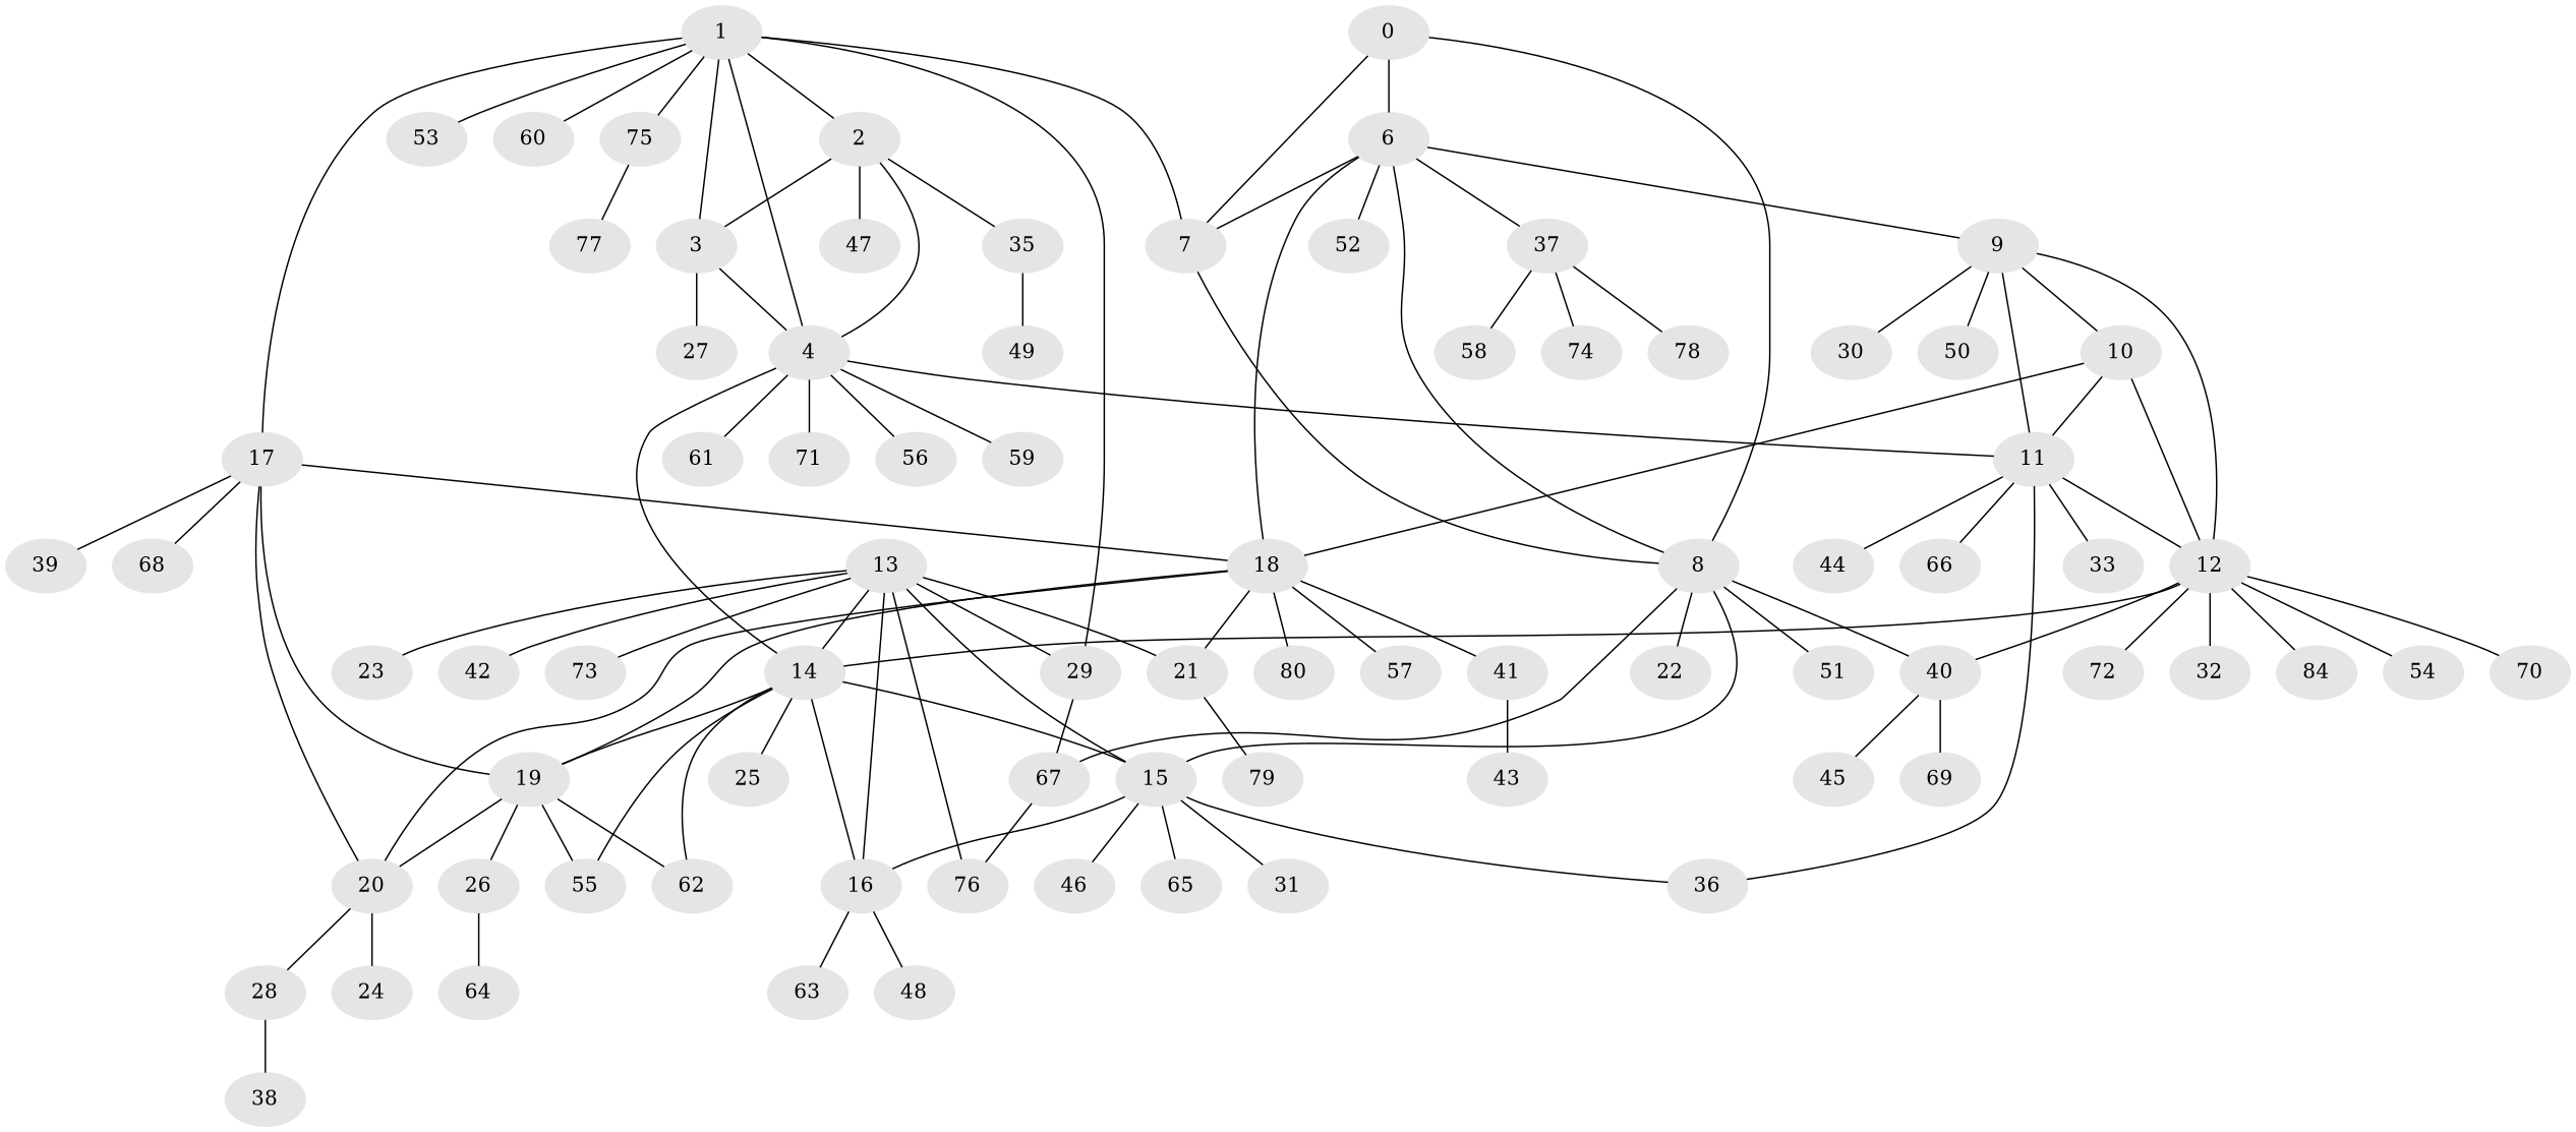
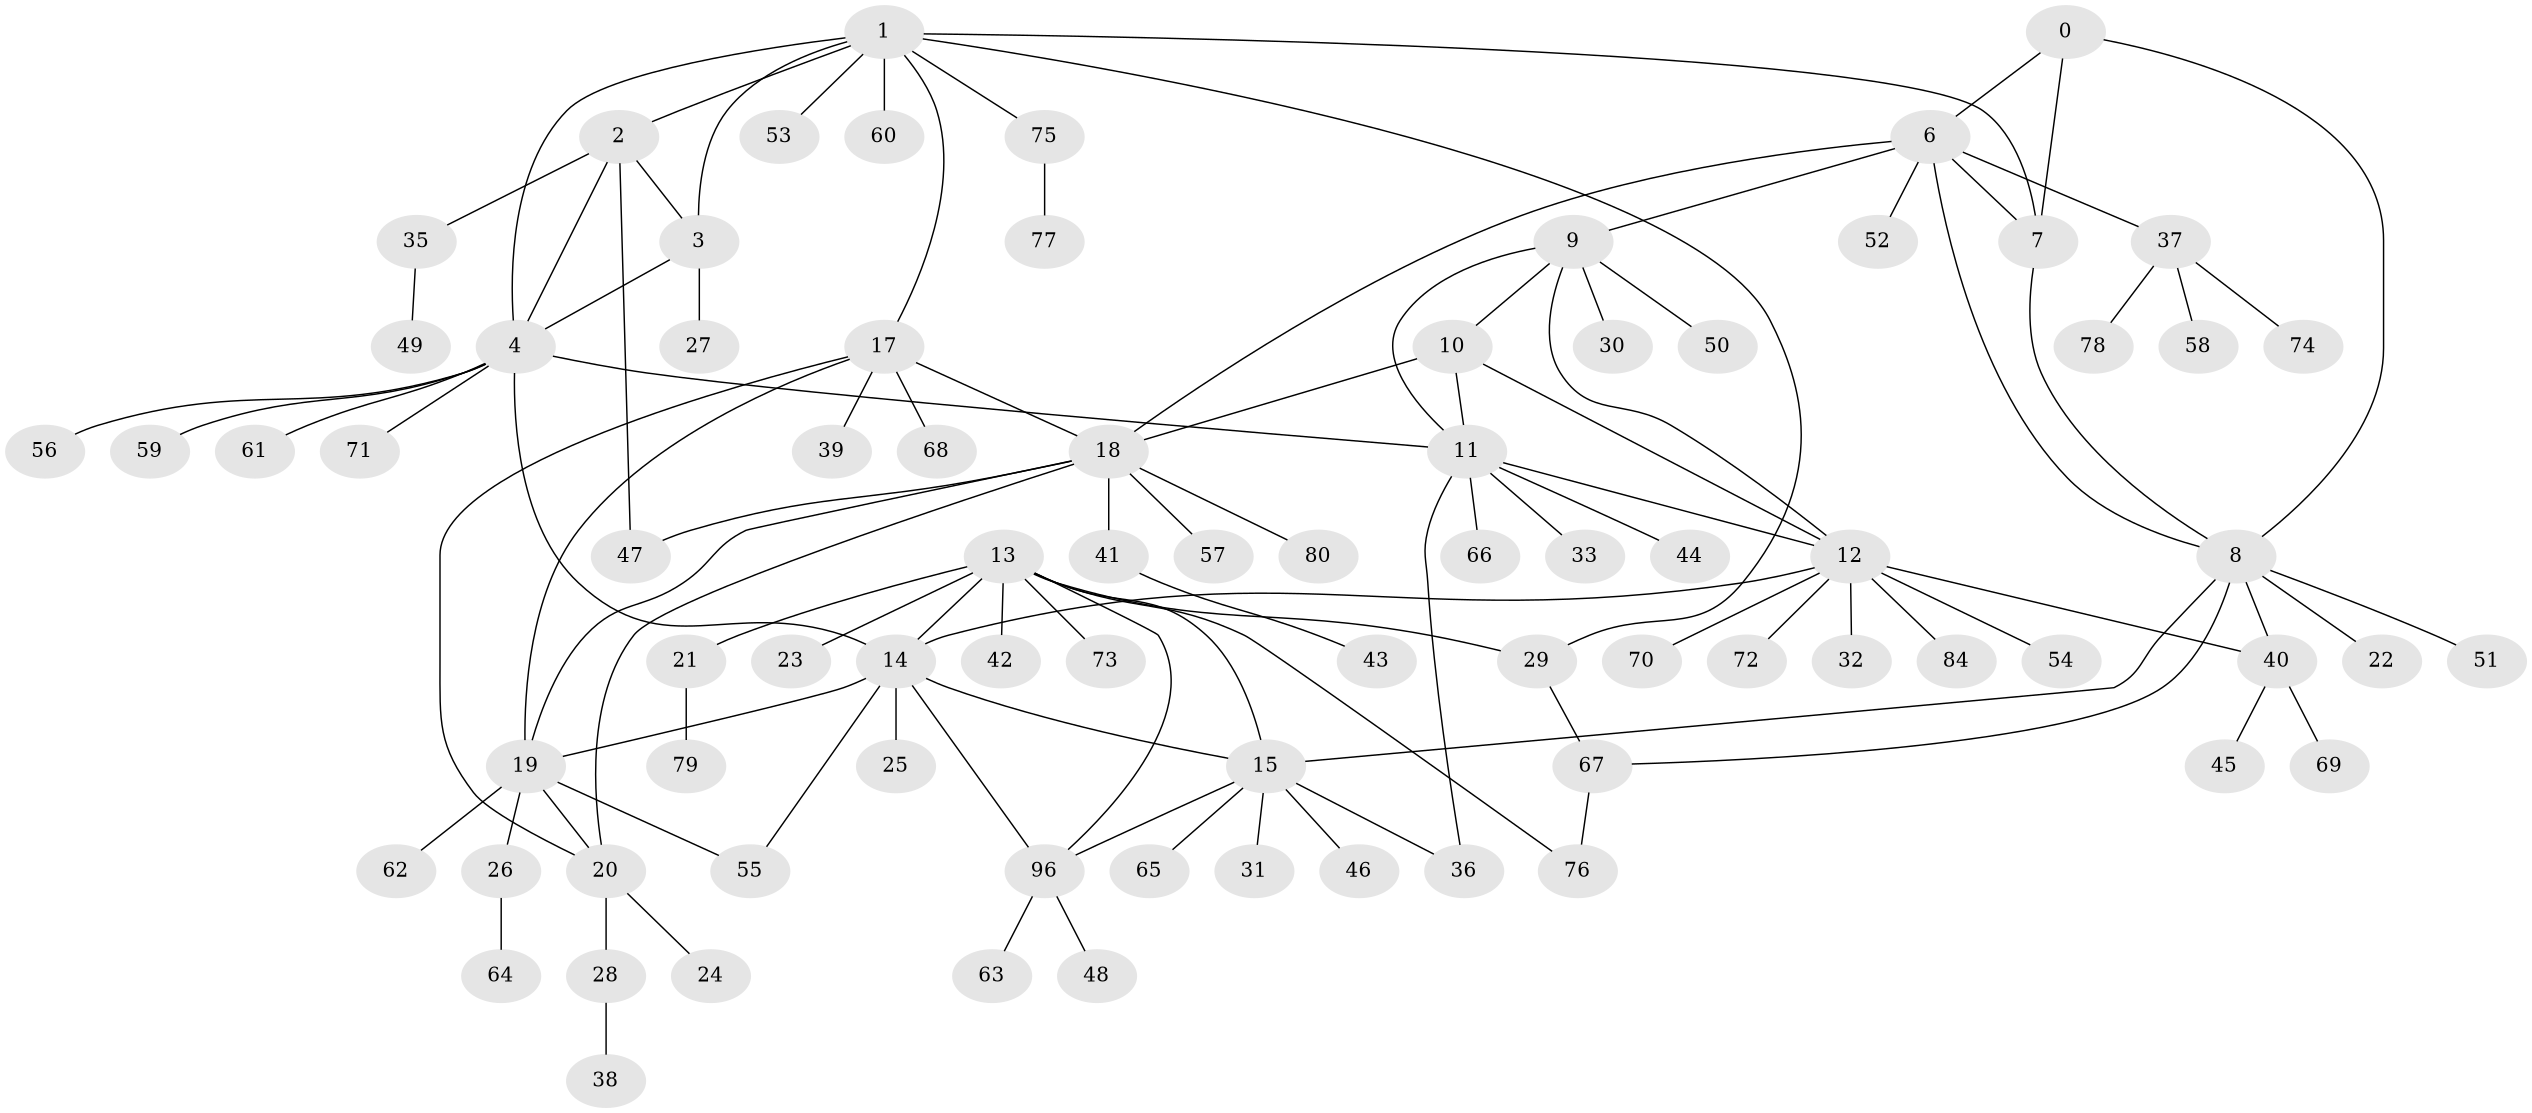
  graph {
    node [color=gray90 style=filled]
    1
    2
    3
    4
    7
    17
    29
    53
    60
    75
    35
    47
    27
    11
    14
    56
    59
    61
    71
    8
    18
    19
    20
    39
    68
    67
    77
    49
    12
    33
    36
    44
    66
    15
-   16
+   16 [label=96]
    25
    55
    62
    n39 [label=0]
    6
    9
    37
    52
    22
    40
    51
    10
    30
    50
    41
    57
    80
    58
    74
    78
    31
    46
    65
    45
    69
    76
    32
    n63 [label=84]
    54
    70
    72
    13
    21
    23
    42
    73
    48
    63
    79
    26
    24
    28
    43
    64
    38
    1 -- 2
    1 -- 3
    1 -- 4
    1 -- 7
    1 -- 17
    1 -- 29
    1 -- 53
    1 -- 60
    1 -- 75
    2 -- 3
    2 -- 4
    2 -- 35
    2 -- 47
    3 -- 4
    3 -- 27
    4 -- 11
    4 -- 14
    4 -- 56
    4 -- 59
    4 -- 61
    4 -- 71
    7 -- 8
    17 -- 18
    17 -- 19
    17 -- 20
    17 -- 39
    17 -- 68
    29 -- 67
    75 -- 77
    35 -- 49
    11 -- 12
    11 -- 33
    11 -- 36
    11 -- 44
    11 -- 66
    14 -- 19
    14 -- 15
    14 -- 16
    14 -- 25
    14 -- 55
-   14 -- 62
    8 -- 67
    8 -- 15
    8 -- 22
    8 -- 40
    8 -- 51
-   18 -- 21
+   18 -- 47
    18 -- 19
    18 -- 20
    18 -- 41
    18 -- 57
    18 -- 80
    19 -- 20
    19 -- 55
    19 -- 62
    19 -- 26
    20 -- 24
    20 -- 28
    67 -- 76
    12 -- 14
    12 -- 40
    12 -- 32
    12 -- n63
    12 -- 54
    12 -- 70
    12 -- 72
    15 -- 36
    15 -- 16
    15 -- 31
    15 -- 46
    15 -- 65
    16 -- 48
    16 -- 63
    n39 -- 7
    n39 -- 8
    n39 -- 6
    6 -- 7
    6 -- 8
    6 -- 18
    6 -- 9
    6 -- 37
    6 -- 52
    9 -- 11
    9 -- 12
    9 -- 10
    9 -- 30
    9 -- 50
    37 -- 58
    37 -- 74
    37 -- 78
    40 -- 45
    40 -- 69
    10 -- 11
    10 -- 18
    10 -- 12
    41 -- 43
    13 -- 29
    13 -- 14
    13 -- 15
    13 -- 16
    13 -- 76
    13 -- 21
    13 -- 23
    13 -- 42
    13 -- 73
    21 -- 79
    26 -- 64
    28 -- 38
  }
